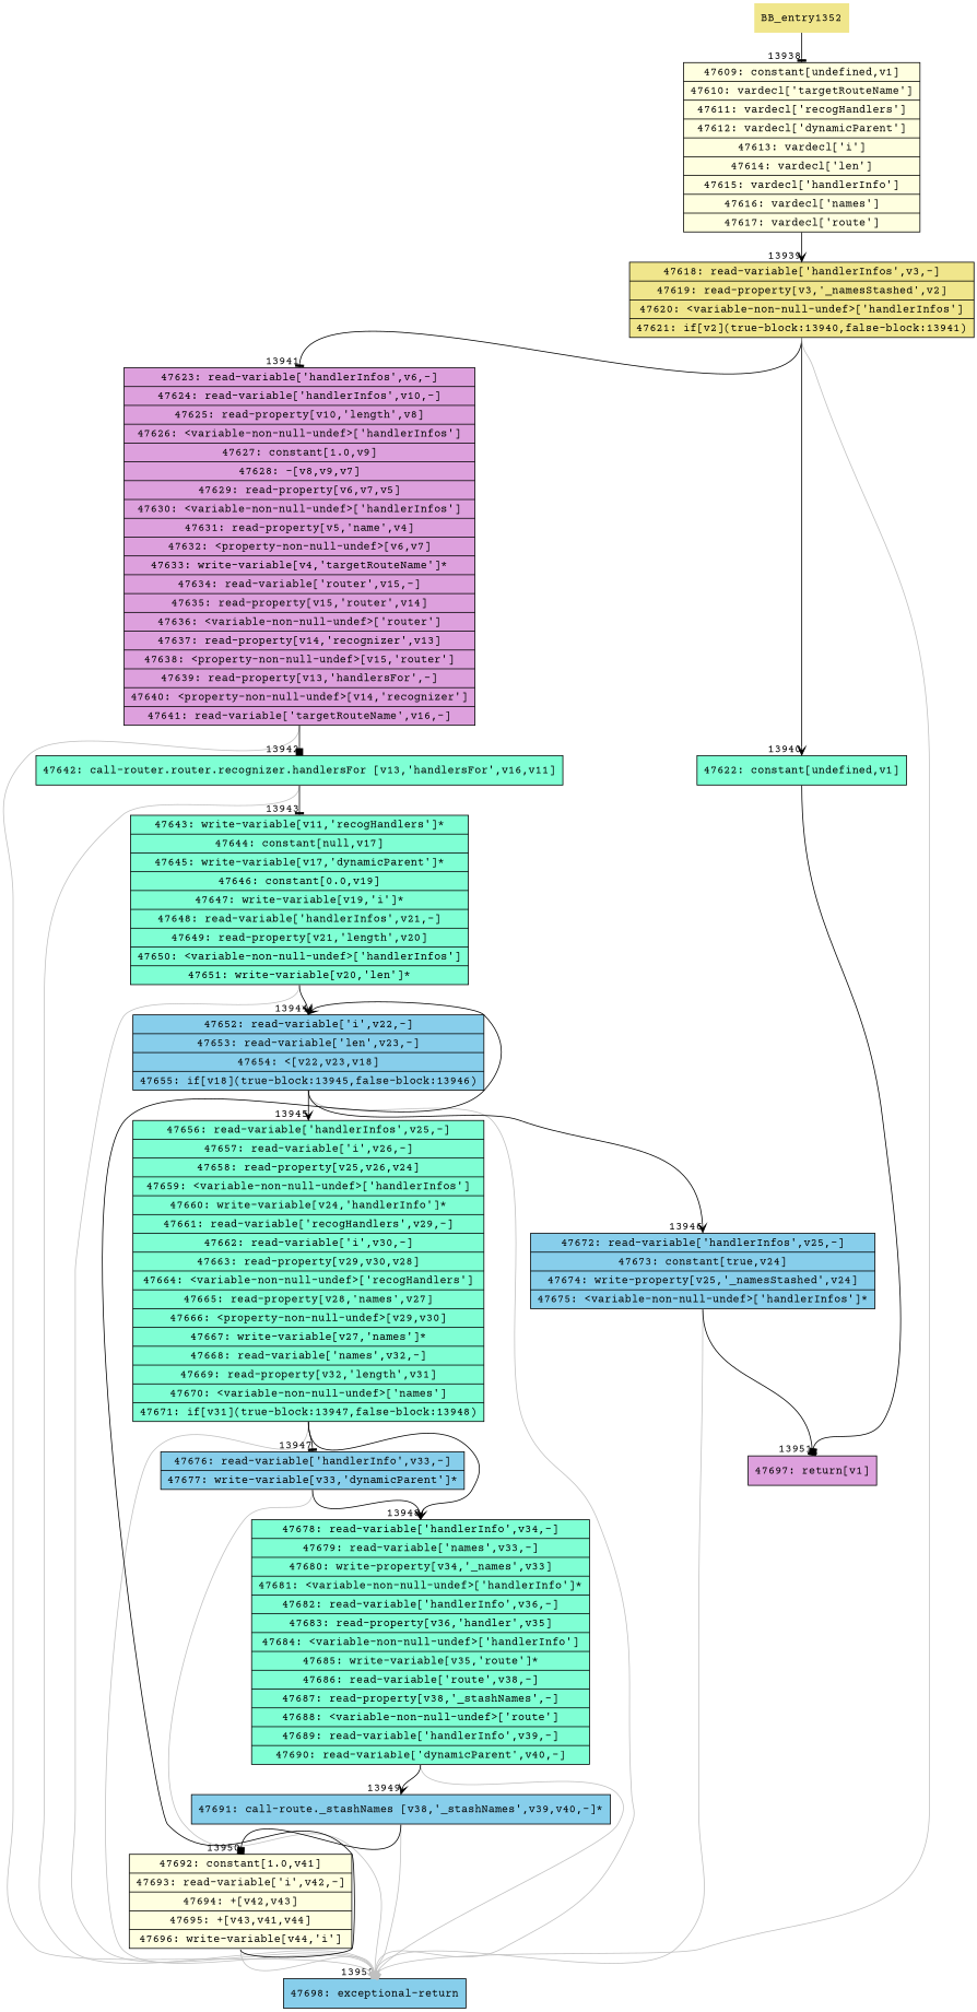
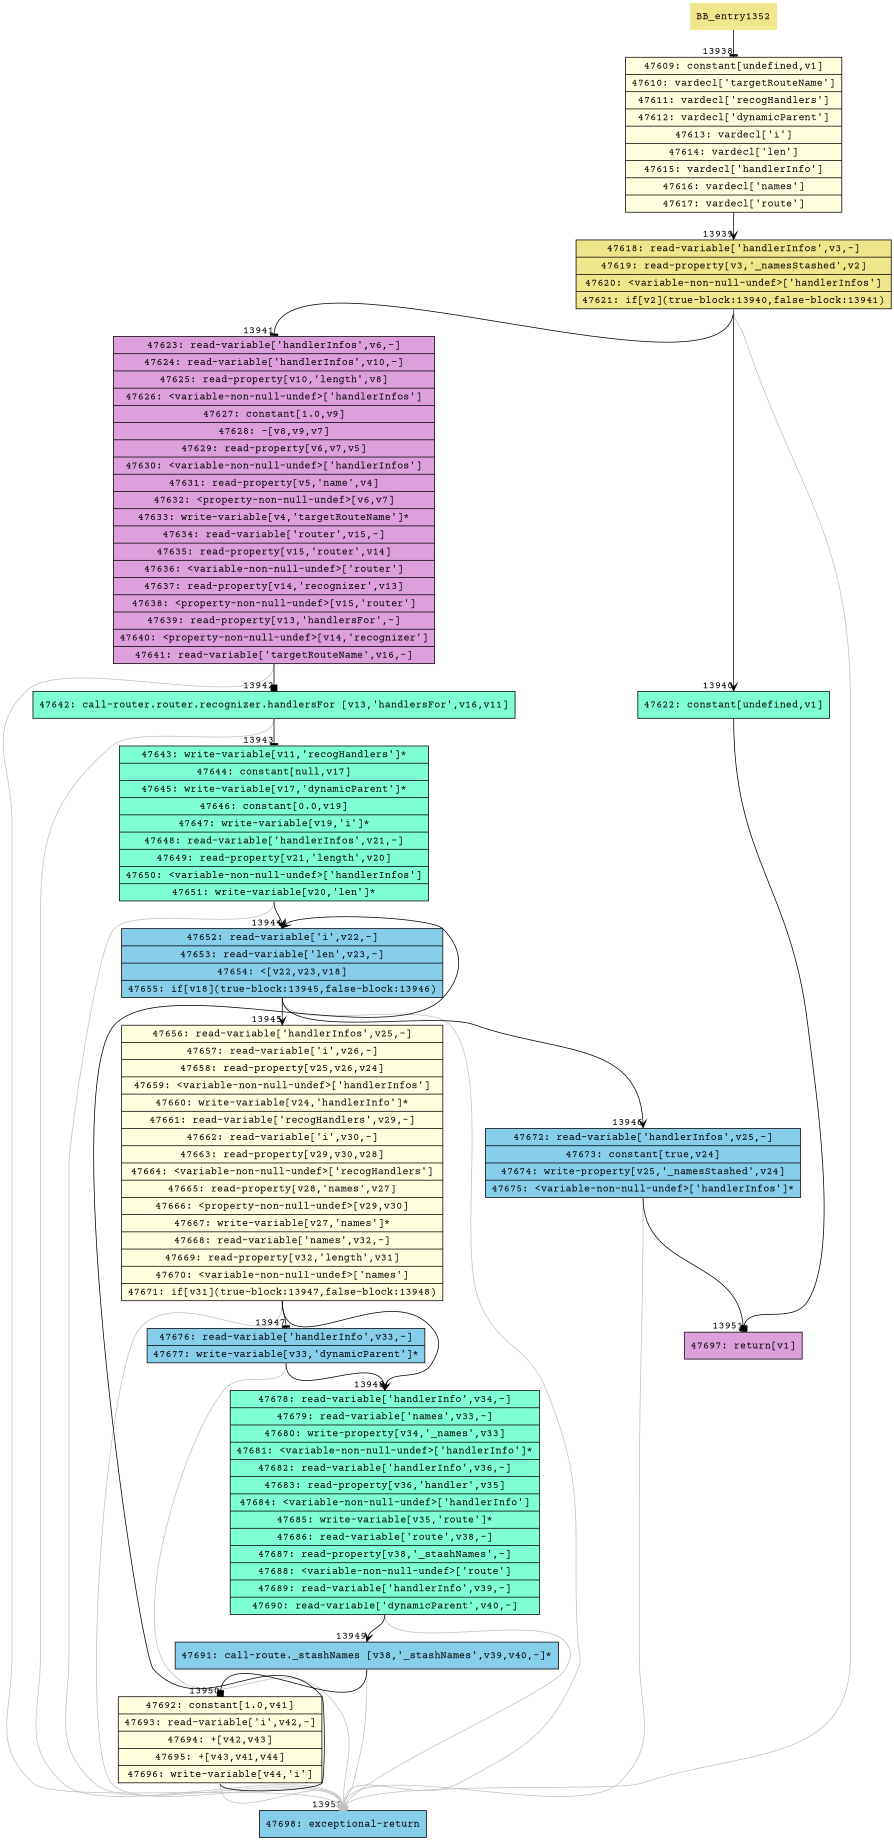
  digraph {
    fontname="Courier Prime"
    rankdir=TD
    node [fillcolor=skyblue fontname="Courier Prime" shape=record style=filled]
    edge [arrowhead=vee fontname="Courier Prime" headport=n tailport=s]
    n1 [fillcolor=khaki label=BB_entry1352 shape=none]
    n2 [fillcolor=lightyellow label="{47609: constant[undefined,v1]|47610: vardecl['targetRouteName']|47611: vardecl['recogHandlers']|47612: vardecl['dynamicParent']|47613: vardecl['i']|47614: vardecl['len']|47615: vardecl['handlerInfo']|47616: vardecl['names']|47617: vardecl['route']}"]
    n3 [fillcolor=khaki label="{47618: read-variable['handlerInfos',v3,-]|47619: read-property[v3,'_namesStashed',v2]|47620: \<variable-non-null-undef\>['handlerInfos']|47621: if[v2](true-block:13940,false-block:13941)}"]
    n4 [fillcolor=aquamarine label="{47622: constant[undefined,v1]}"]
    n5 [fillcolor=plum label="{47623: read-variable['handlerInfos',v6,-]|47624: read-variable['handlerInfos',v10,-]|47625: read-property[v10,'length',v8]|47626: \<variable-non-null-undef\>['handlerInfos']|47627: constant[1.0,v9]|47628: -[v8,v9,v7]|47629: read-property[v6,v7,v5]|47630: \<variable-non-null-undef\>['handlerInfos']|47631: read-property[v5,'name',v4]|47632: \<property-non-null-undef\>[v6,v7]|47633: write-variable[v4,'targetRouteName']*|47634: read-variable['router',v15,-]|47635: read-property[v15,'router',v14]|47636: \<variable-non-null-undef\>['router']|47637: read-property[v14,'recognizer',v13]|47638: \<property-non-null-undef\>[v15,'router']|47639: read-property[v13,'handlersFor',-]|47640: \<property-non-null-undef\>[v14,'recognizer']|47641: read-variable['targetRouteName',v16,-]}"]
    n6 [label="{47698: exceptional-return}"]
    n7 [fillcolor=plum label="{47697: return[v1]}"]
    n8 [fillcolor=aquamarine label="{47642: call-router.router.recognizer.handlersFor [v13,'handlersFor',v16,v11]}"]
    n9 [fillcolor=aquamarine label="{47643: write-variable[v11,'recogHandlers']*|47644: constant[null,v17]|47645: write-variable[v17,'dynamicParent']*|47646: constant[0.0,v19]|47647: write-variable[v19,'i']*|47648: read-variable['handlerInfos',v21,-]|47649: read-property[v21,'length',v20]|47650: \<variable-non-null-undef\>['handlerInfos']|47651: write-variable[v20,'len']*}"]
    n10 [label="{47652: read-variable['i',v22,-]|47653: read-variable['len',v23,-]|47654: \<[v22,v23,v18]|47655: if[v18](true-block:13945,false-block:13946)}"]
-   n11 [fillcolor=aquamarine label="{47656: read-variable['handlerInfos',v25,-]|47657: read-variable['i',v26,-]|47658: read-property[v25,v26,v24]|47659: \<variable-non-null-undef\>['handlerInfos']|47660: write-variable[v24,'handlerInfo']*|47661: read-variable['recogHandlers',v29,-]|47662: read-variable['i',v30,-]|47663: read-property[v29,v30,v28]|47664: \<variable-non-null-undef\>['recogHandlers']|47665: read-property[v28,'names',v27]|47666: \<property-non-null-undef\>[v29,v30]|47667: write-variable[v27,'names']*|47668: read-variable['names',v32,-]|47669: read-property[v32,'length',v31]|47670: \<variable-non-null-undef\>['names']|47671: if[v31](true-block:13947,false-block:13948)}"]
+   n11 [fillcolor=lightyellow label="{47656: read-variable['handlerInfos',v25,-]|47657: read-variable['i',v26,-]|47658: read-property[v25,v26,v24]|47659: \<variable-non-null-undef\>['handlerInfos']|47660: write-variable[v24,'handlerInfo']*|47661: read-variable['recogHandlers',v29,-]|47662: read-variable['i',v30,-]|47663: read-property[v29,v30,v28]|47664: \<variable-non-null-undef\>['recogHandlers']|47665: read-property[v28,'names',v27]|47666: \<property-non-null-undef\>[v29,v30]|47667: write-variable[v27,'names']*|47668: read-variable['names',v32,-]|47669: read-property[v32,'length',v31]|47670: \<variable-non-null-undef\>['names']|47671: if[v31](true-block:13947,false-block:13948)}"]
    n12 [label="{47672: read-variable['handlerInfos',v25,-]|47673: constant[true,v24]|47674: write-property[v25,'_namesStashed',v24]|47675: \<variable-non-null-undef\>['handlerInfos']*}"]
    n13 [label="{47676: read-variable['handlerInfo',v33,-]|47677: write-variable[v33,'dynamicParent']*}"]
    n14 [fillcolor=aquamarine label="{47678: read-variable['handlerInfo',v34,-]|47679: read-variable['names',v33,-]|47680: write-property[v34,'_names',v33]|47681: \<variable-non-null-undef\>['handlerInfo']*|47682: read-variable['handlerInfo',v36,-]|47683: read-property[v36,'handler',v35]|47684: \<variable-non-null-undef\>['handlerInfo']|47685: write-variable[v35,'route']*|47686: read-variable['route',v38,-]|47687: read-property[v38,'_stashNames',-]|47688: \<variable-non-null-undef\>['route']|47689: read-variable['handlerInfo',v39,-]|47690: read-variable['dynamicParent',v40,-]}"]
    n15 [label="{47691: call-route._stashNames [v38,'_stashNames',v39,v40,-]*}"]
    n16 [fillcolor=lightyellow label="{47692: constant[1.0,v41]|47693: read-variable['i',v42,-]|47694: +[v42,v43]|47695: +[v43,v41,v44]|47696: write-variable[v44,'i']}"]
    n1 -> n2 [arrowhead=tee headlabel="    13938"]
    n2 -> n3 [headlabel="      13939"]
    n3 -> n4 [headlabel="      13940"]
    n3 -> n5 [arrowhead=tee headlabel="      13941"]
    n3 -> n6 [arrowhead=box color=gray headlabel="      13952"]
    n4 -> n7 [arrowhead=box headlabel="      13951"]
    n5 -> n6 [color=gray]
    n5 -> n8 [arrowhead=box headlabel="      13942"]
    n8 -> n6 [arrowhead=box color=gray]
    n8 -> n9 [arrowhead=tee headlabel="      13943"]
    n9 -> n6 [color=gray]
    n9 -> n10 [headlabel="      13944"]
    n10 -> n6 [color=gray]
    n10 -> n11 [headlabel="      13945"]
    n10 -> n12 [headlabel="      13946"]
    n11 -> n6 [color=gray]
    n11 -> n13 [arrowhead=tee headlabel="      13947"]
    n11 -> n14 [headlabel="      13948"]
    n12 -> n6 [arrowhead=box color=gray]
    n12 -> n7 [arrowhead=tee]
    n13 -> n6 [arrowhead=tee color=gray]
    n13 -> n14
    n14 -> n6 [arrowhead=tee color=gray]
    n14 -> n15 [headlabel="      13949"]
    n15 -> n6 [color=gray]
    n15 -> n16 [arrowhead=box headlabel="      13950"]
    n16 -> n6 [arrowhead=box color=gray]
    n16 -> n10
  }
